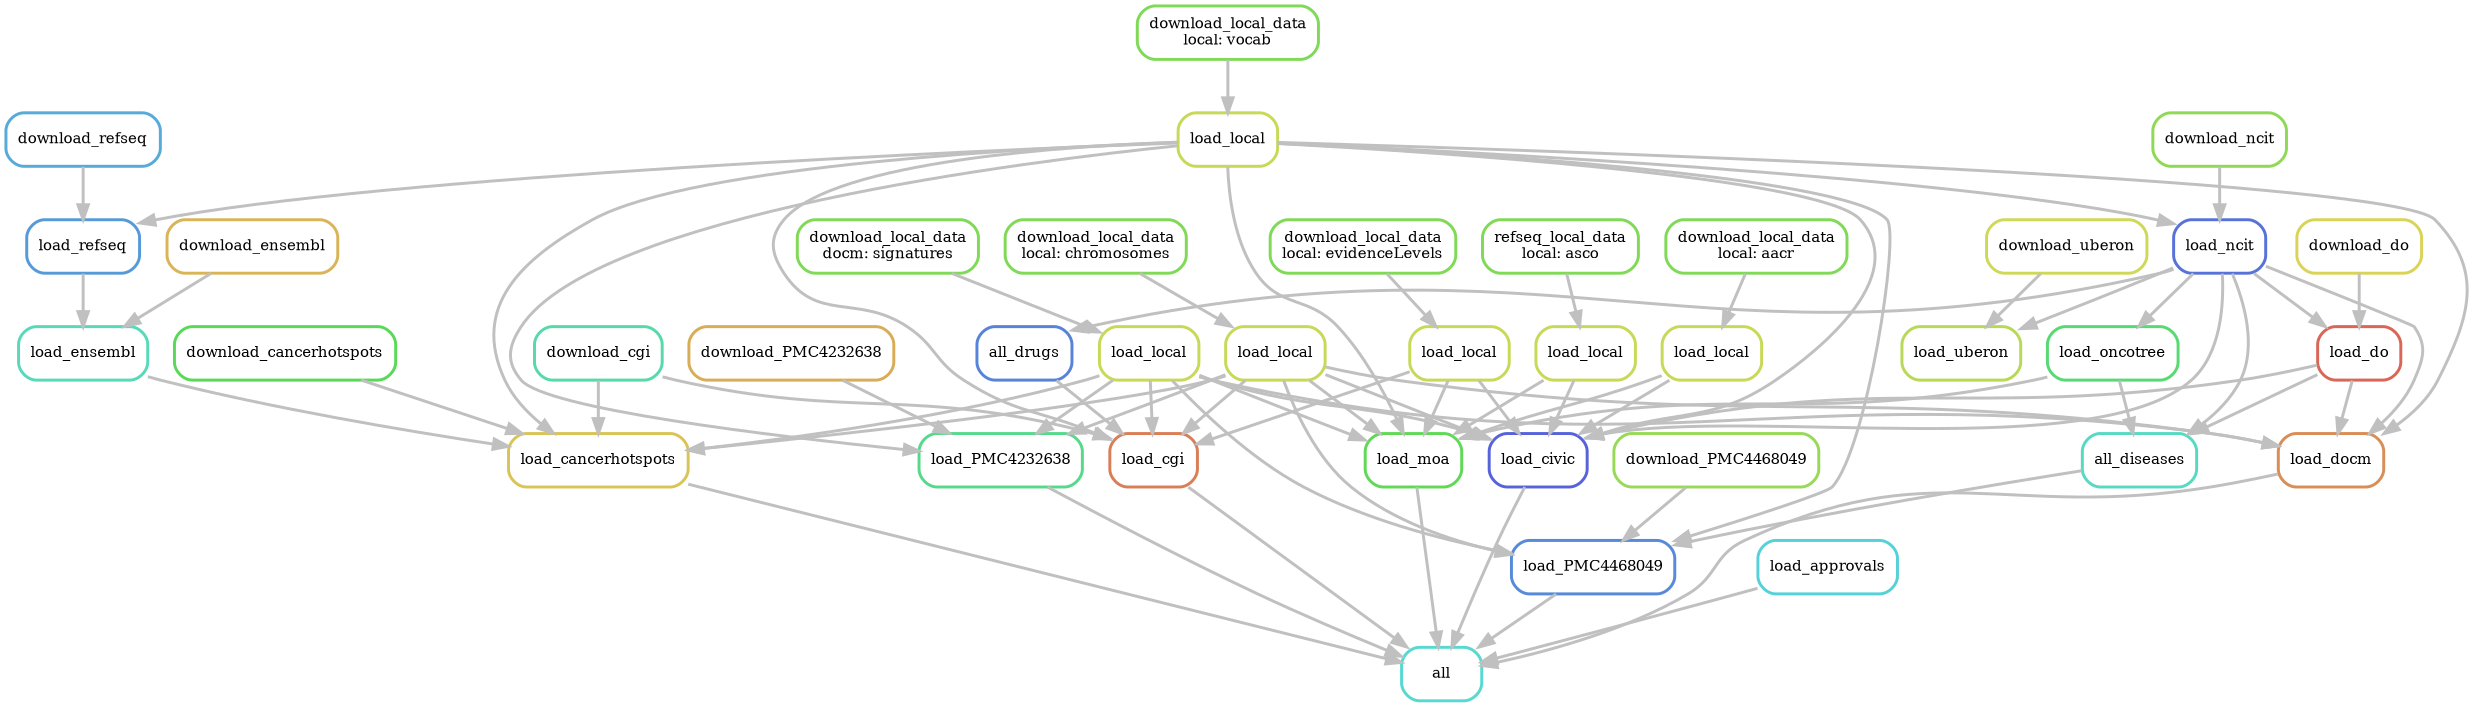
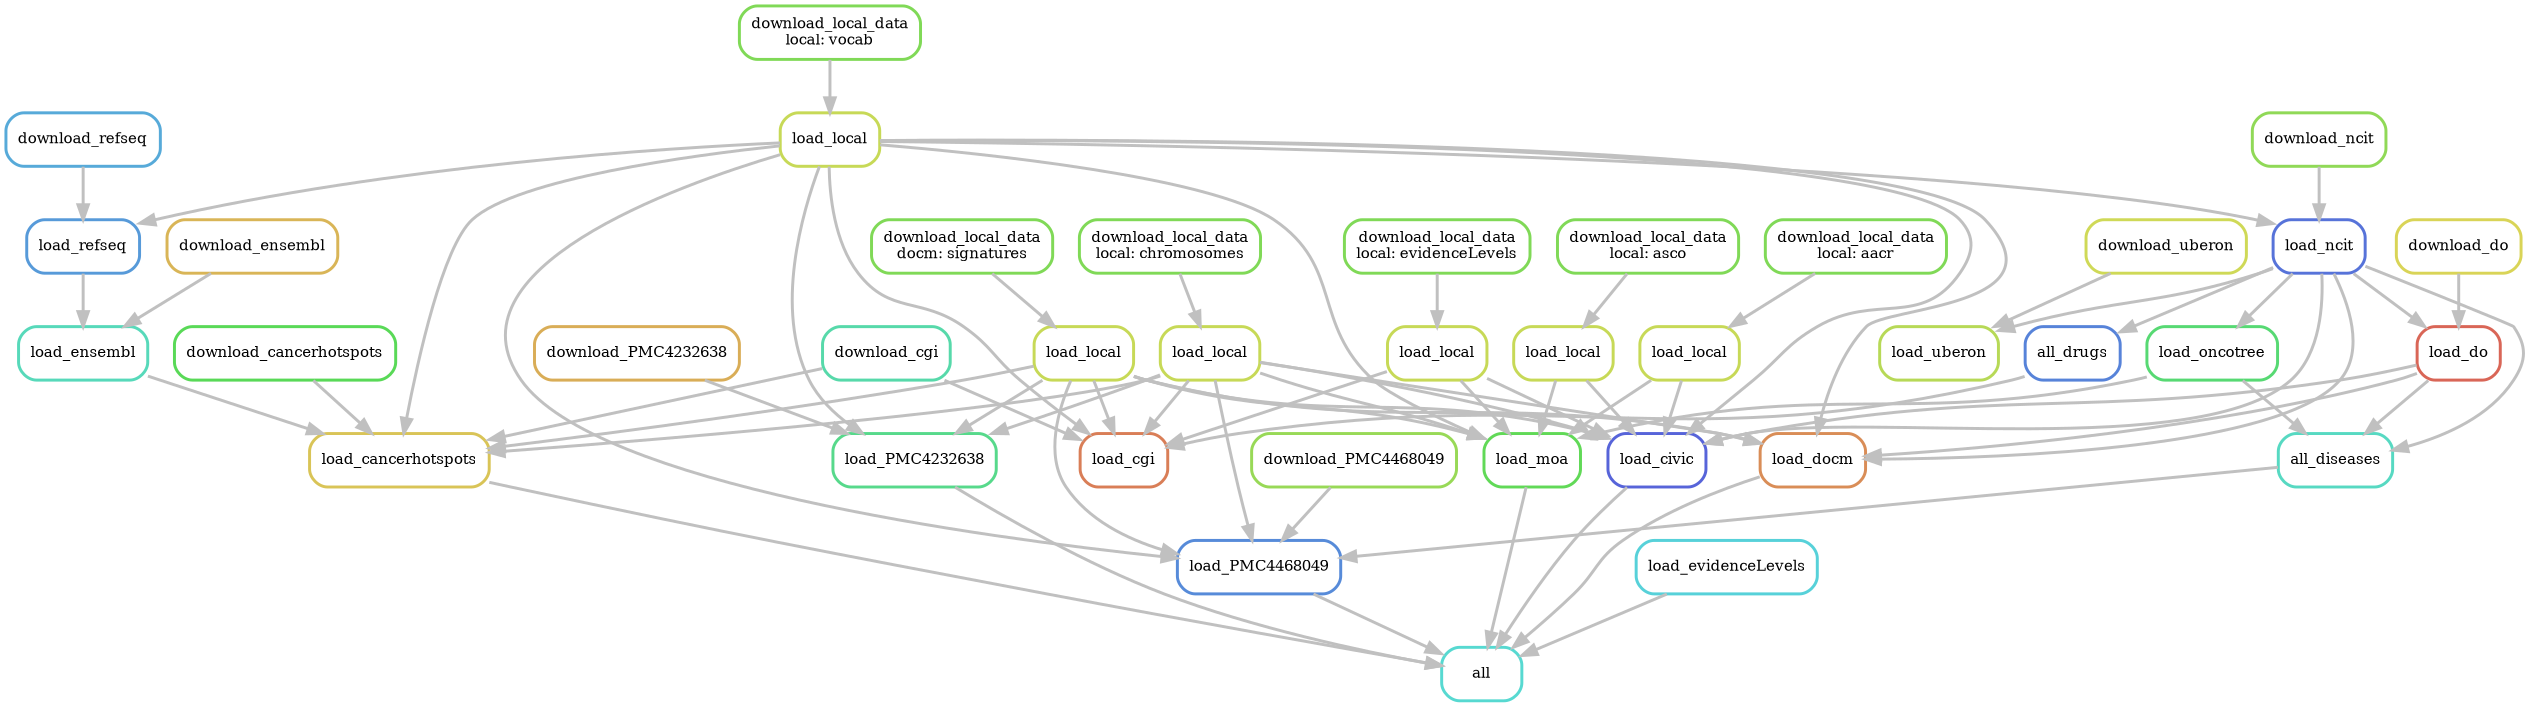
  digraph {
    bgcolor=white
    fontname="DejaVu Serif"
    node [color="0.19 0.6 0.85" fontname="DejaVu Serif" fontsize=10 penwidth=2 shape=box style=rounded]
    edge [color=grey fontname="DejaVu Serif" penwidth=2]
    n1 [color="0.49 0.6 0.85" label=all]
    n2 [color="0.65 0.6 0.85" label=load_civic]
    n3 [label=load_local]
    n4 [color="0.63 0.6 0.85" label=load_ncit]
    n5 [color="0.05 0.6 0.85" label=load_cgi]
    n6 [color="0.07 0.6 0.85" label=load_docm]
    n7 [color="0.60 0.6 0.85" label=load_PMC4468049]
    n8 [color="0.40 0.6 0.85" label=load_PMC4232638]
    n9 [color="0.14 0.6 0.85" label=load_cancerhotspots]
    n10 [color="0.58 0.6 0.85" label=load_refseq]
    n11 [color="0.32 0.6 0.85" label=load_moa]
    n12 [color="0.02 0.6 0.85" label=load_do]
    n13 [color="0.47 0.6 0.85" label=all_diseases]
    n14 [color="0.37 0.6 0.85" label=load_oncotree]
    n15 [color="0.61 0.6 0.85" label=all_drugs]
    n16 [color="0.21 0.6 0.85" label=load_uberon]
    n17 [color="0.46 0.6 0.85" label=load_ensembl]
    n18 [color="0.28 0.6 0.85" label="download_local_data\nlocal: vocab"]
    n19 [label=load_local]
    n20 [color="0.28 0.6 0.85" label="download_local_data\ndocm: signatures"]
    n21 [label=load_local]
    n22 [color="0.28 0.6 0.85" label="download_local_data\nlocal: chromosomes"]
    n23 [label=load_local]
    n24 [color="0.28 0.6 0.85" label="download_local_data\nlocal: evidenceLevels"]
    n25 [label=load_local]
    n26 [color="0.28 0.6 0.85" label="download_local_data\nlocal: aacr"]
    n27 [label=load_local]
-   n28 [color="0.28 0.6 0.85" label="refseq_local_data\nlocal: asco"]
+   n28 [color="0.28 0.6 0.85" label="download_local_data\nlocal: asco"]
    n29 [color="0.26 0.6 0.85" label=download_ncit]
    n30 [color="0.16 0.6 0.85" label=download_do]
    n31 [color="0.44 0.6 0.85" label=download_cgi]
    n32 [color="0.25 0.6 0.85" label=download_PMC4468049]
    n33 [color="0.11 0.6 0.85" label=download_PMC4232638]
    n34 [color="0.18 0.6 0.85" label=download_uberon]
-   n35 [color="0.51 0.6 0.85" label=load_approvals]
+   n35 [color="0.51 0.6 0.85" label=load_evidenceLevels]
    n36 [color="0.56 0.6 0.85" label=download_refseq]
    n37 [color="0.12 0.6 0.85" label=download_ensembl]
    n38 [color="0.33 0.6 0.85" label=download_cancerhotspots]
    n2 -> n1
    n3 -> n2
    n3 -> n4
    n3 -> n5
    n3 -> n6
    n3 -> n7
    n3 -> n8
    n3 -> n9
    n3 -> n10
    n3 -> n11
    n4 -> n2
    n4 -> n6
    n4 -> n12
    n4 -> n13
    n4 -> n14
    n4 -> n15
    n4 -> n16
-   n5 -> n1
    n6 -> n1
    n7 -> n1
    n8 -> n1
    n9 -> n1
    n10 -> n17
    n11 -> n1
    n12 -> n2
    n12 -> n6
    n12 -> n13
    n13 -> n7
    n14 -> n11
    n14 -> n13
    n15 -> n5
    n17 -> n9
    n18 -> n3
    n19 -> n2
    n19 -> n5
    n19 -> n6
    n19 -> n7
    n19 -> n8
    n19 -> n9
    n19 -> n11
    n20 -> n19
    n21 -> n2
    n21 -> n5
    n21 -> n6
    n21 -> n7
    n21 -> n8
    n21 -> n9
    n21 -> n11
    n22 -> n21
    n23 -> n2
    n23 -> n5
    n23 -> n11
    n24 -> n23
    n25 -> n2
    n25 -> n11
    n26 -> n25
    n27 -> n2
    n27 -> n11
    n28 -> n27
    n29 -> n4
    n30 -> n12
    n31 -> n5
    n31 -> n9
    n32 -> n7
    n33 -> n8
    n34 -> n16
    n35 -> n1
    n36 -> n10
    n37 -> n17
    n38 -> n9
  }
